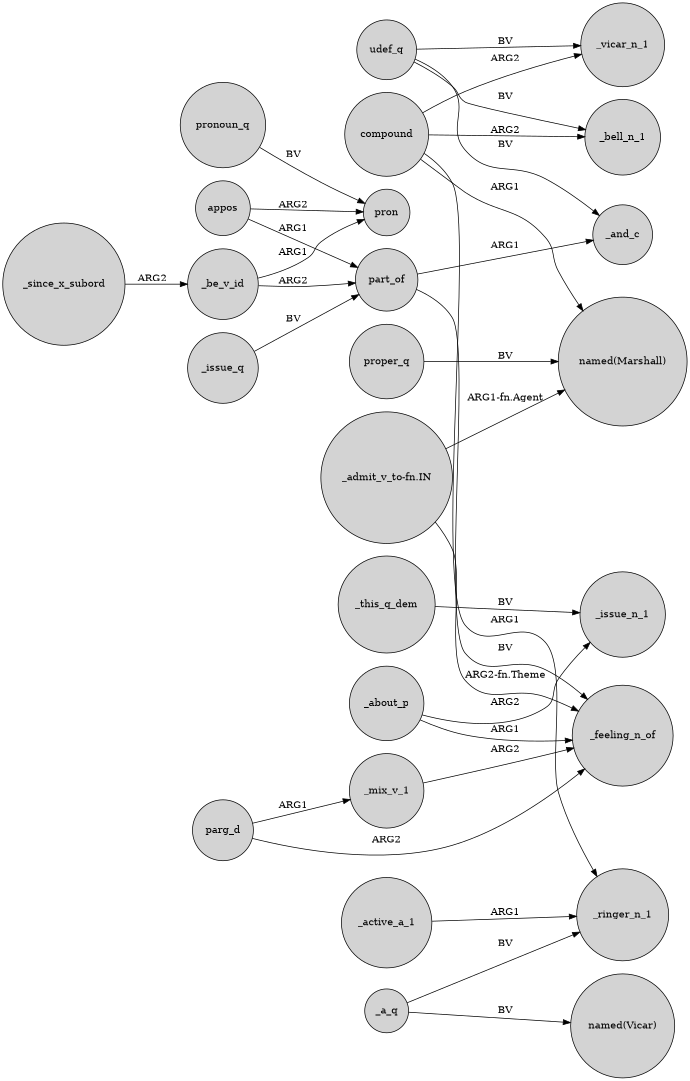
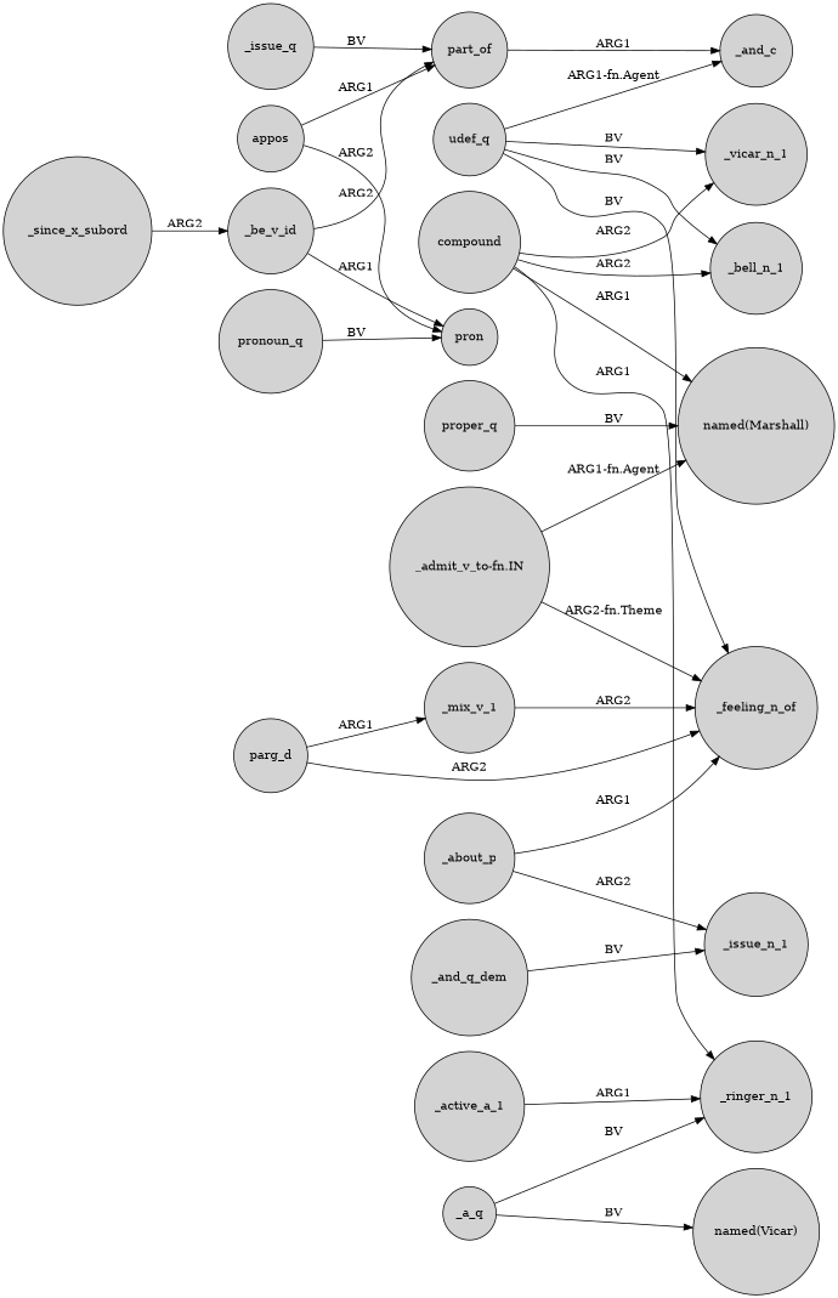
  digraph {
    rankdir=LR
    node [shape=circle style=filled]
    compound
    _bell_n_1
    "named(Marshall)"
    _vicar_n_1
    _ringer_n_1
    _about_p
    _issue_n_1
    _feeling_n_of
    appos
    pron
    part_of
    _and_c
    udef_q
    _active_a_1
    "_admit_v_to-fn.IN"
    _be_v_id
    n17 [label=_issue_q]
    _mix_v_1
    _a_q
    "named(Vicar)"
    pronoun_q
    _since_x_subord
-   _this_q_dem
+   _this_q_dem [label=_and_q_dem]
    parg_d
    proper_q
    compound -> _bell_n_1 [label=ARG2]
    compound -> "named(Marshall)" [label=ARG1]
    compound -> _vicar_n_1 [label=ARG2]
    compound -> _ringer_n_1 [label=ARG1]
    _about_p -> _issue_n_1 [label=ARG2]
    _about_p -> _feeling_n_of [label=ARG1]
    appos -> pron [label=ARG2]
    appos -> part_of [label=ARG1]
    part_of -> _and_c [label=ARG1]
    udef_q -> _bell_n_1 [label=BV]
    udef_q -> _vicar_n_1 [label=BV]
-   part_of -> _feeling_n_of [label=BV]
-   udef_q -> _and_c [label=BV]
+   udef_q -> _feeling_n_of [label=BV]
+   udef_q -> _and_c [label="ARG1-fn.Agent"]
    _active_a_1 -> _ringer_n_1 [label=ARG1]
    "_admit_v_to-fn.IN" -> "named(Marshall)" [label="ARG1-fn.Agent"]
    "_admit_v_to-fn.IN" -> _feeling_n_of [label="ARG2-fn.Theme"]
    _be_v_id -> pron [label=ARG1]
    _be_v_id -> part_of [label=ARG2]
    n17 -> part_of [label=BV]
    _mix_v_1 -> _feeling_n_of [label=ARG2]
    _a_q -> _ringer_n_1 [label=BV]
    _a_q -> "named(Vicar)" [label=BV]
    pronoun_q -> pron [label=BV]
    _since_x_subord -> _be_v_id [label=ARG2]
    _this_q_dem -> _issue_n_1 [label=BV]
    parg_d -> _feeling_n_of [label=ARG2]
    parg_d -> _mix_v_1 [label=ARG1]
    proper_q -> "named(Marshall)" [label=BV]
  }
